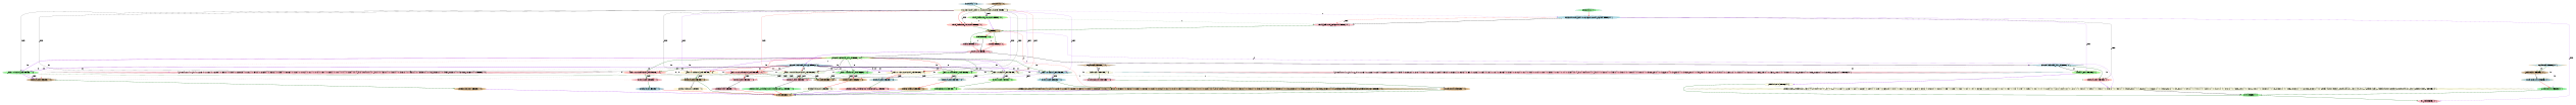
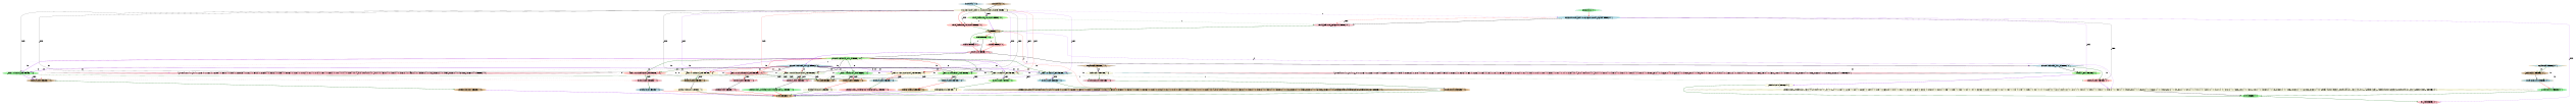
  digraph {
    fontname="Patrick Hand"
    node [color=darkorange fillcolor=lightpink fontname="Patrick Hand" shape=ellipse style=filled]
    edge [color=darkgreen fontname="Patrick Hand" style=bold]
    n1 [color=gray40 fillcolor=lightyellow label="_localctx.exception = re@@@101@@@['1', '1', '0']"]
    n2 [color=teal label="_errHandler.reportError(this,re)@@@102@@@['1', '1', '0']"]
    n3 [fillcolor=tan label="_errHandler.recover(this,re)@@@103@@@['1', '1', '0']"]
    n4 [label="_localctx = new ConstantDefaultContext(_localctx)@@@24@@@['1', '1', '0']"]
    n5 [color=gray40 label="enterOuterAlt(_localctx,3)@@@25@@@['1', '1', '0']"]
    n6 [color=gray40 fillcolor=tan label="return _localctx@@@108@@@['1', '1', '0']"]
    n7 [color=gray40 fillcolor=lightblue label="{setState(567)constant()}@@@26@@@['1', '1', '0']"]
    n8 [color=teal fillcolor=lightyellow label="_localctx = new ParenthesizedExpressionContext(_localctx)@@@87@@@['1', '1', '0']"]
    n9 [color=teal label="enterOuterAlt(_localctx,10)@@@88@@@['1', '1', '0']"]
    n10 [color=teal fillcolor=palegreen label="{setState(582)match(T__0)setState(583)expression()setState(584)match(T__1)}@@@89@@@['1', '1', '0']"]
    n11 [label="enterOuterAlt(_localctx,1)@@@10@@@['0', '0', '1']"]
    n12 [color=gray40 fillcolor=lightyellow label="{setState(310)match(T__0)setState(319)_la = _input.LA(1)if ((((_la) & ~0x3f) == 0 && ((1L << _la) & ((1L << T__0) | (1L << ANALYZE) | (1L << ANALYZED) | (1L << CAST) | (1L << CATALOGS) | (1L << COLUMNS) | (1L << DEBUG) | (1L << EXECUTABLE) | (1L << EXISTS) | (1L << EXPLAIN) | (1L << EXTRACT) | (1L << FALSE) | (1L << FORMAT) | (1L << FUNCTIONS) | (1L << GRAPHVIZ) | (1L << LEFT) | (1L << MAPPED) | (1L << MATCH) | (1L << NOT) | (1L << NULL) | (1L << OPTIMIZED) | (1L << PARSED) | (1L << PHYSICAL) | (1L << PLAN) | (1L << RIGHT) | (1L << RLIKE) | (1L << QUERY) | (1L << SCHEMAS) | (1L << SHOW) | (1L << SYS) | (1L << TABLES))) != 0) || ((((_la - 64)) & ~0x3f) == 0 && ((1L << (_la - 64)) & ((1L << (TEXT - 64)) | (1L << (TRUE - 64)) | (1L << (TYPE - 64)) | (1L << (TYPES - 64)) | (1L << (VERIFY - 64)) | (1L << (FUNCTION_ESC - 64)) | (1L << (DATE_ESC - 64)) | (1L << (TIME_ESC - 64)) | (1L << (TIMESTAMP_ESC - 64)) | (1L << (GUID_ESC - 64)) | (1L << (PLUS - 64)) | (1L << (MINUS - 64)) | (1L << (ASTERISK - 64)) | (1L << (PARAM - 64)) | (1L << (STRING - 64)) | (1L << (INTEGER_VALUE - 64)) | (1L << (DECIMAL_VALUE - 64)) | (1L << (IDENTIFIER - 64)) | (1L << (DIGIT_IDENTIFIER - 64)) | (1L << (QUOTED_IDENTIFIER - 64)) | (1L << (BACKQUOTED_IDENTIFIER - 64)))) != 0)) {{setState(311)expression()setState(316)_errHandler.sync(this)_la = _input.LA(1)while (_la == T__2) {{{setState(312)match(T__2)setState(313)expression()}}setState(318)_errHandler.sync(this)_la = _input.LA(1)}}}setState(321)match(T__1)}@@@11@@@['0', '0', '1']"]
    n13 [color=gray40 fillcolor=palegreen label="{exitRule()}@@@55@@@['0', '0', '1']"]
    n14 [fillcolor=lightblue label="enterOuterAlt(_localctx,7)@@@63@@@['1', '1', '0']"]
    n15 [label="{setState(576)match(T__0)setState(577)query()setState(578)match(T__1)}@@@64@@@['1', '1', '0']"]
    n16 [fillcolor=tan label="{exitRule()}@@@105@@@['1', '1', '0']"]
    n17 [color=gray40 fillcolor=tan label="RecognitionException re@@@100@@@['1', '1', '0']" shape=diamond]
    n18 [color=teal label="{setState(580)identifier()}@@@75@@@['1', '1', '0']"]
    n19 [fillcolor=lightblue label="_errHandler.reportError(this,re)@@@52@@@['0', '0', '1']"]
    n20 [color=teal fillcolor=palegreen label="_errHandler.recover(this,re)@@@53@@@['0', '0', '1']"]
    n21 [color=teal fillcolor=tan label="enterOuterAlt(_localctx,2)@@@18@@@['1', '1', '0']"]
    n22 [fillcolor=lightyellow label="{setState(566)extractExpression()}@@@19@@@['1', '1', '0']"]
    n23 [fillcolor=palegreen label="_localctx = new DereferenceContext(_localctx)@@@80@@@['1', '1', '0']"]
    n24 [fillcolor=lightblue label="enterOuterAlt(_localctx,9)@@@81@@@['1', '1', '0']"]
    n25 [fillcolor=tan label="{setState(581)qualifiedName()}@@@82@@@['1', '1', '0']"]
    n26 [fillcolor=lightyellow label="_localctx = new ExtractContext(_localctx)@@@17@@@['1', '1', '0']"]
    n27 [color=gray40 fillcolor=lightyellow label="{setState(575)functionExpression()}@@@57@@@['1', '1', '0']"]
    n28 [color=teal label="(((_la) & ~0x3f) == 0 && ((1L << _la) & ((1L << T__0) | (1L << ANALYZE) | (1L << ANALYZED) | (1L << CAST) | (1L << CATALOGS) | (1L << COLUMNS) | (1L << DEBUG) | (1L << EXECUTABLE) | (1L << EXISTS) | (1L << EXPLAIN) | (1L << EXTRACT) | (1L << FALSE) | (1L << FORMAT) | (1L << FUNCTIONS) | (1L << GRAPHVIZ) | (1L << LEFT) | (1L << MAPPED) | (1L << MATCH) | (1L << NOT) | (1L << NULL) | (1L << OPTIMIZED) | (1L << PARSED) | (1L << PHYSICAL) | (1L << PLAN) | (1L << RIGHT) | (1L << RLIKE) | (1L << QUERY) | (1L << SCHEMAS) | (1L << SHOW) | (1L << SYS) | (1L << TABLES))) != 0) || ((((_la - 64)) & ~0x3f) == 0 && ((1L << (_la - 64)) & ((1L << (TEXT - 64)) | (1L << (TRUE - 64)) | (1L << (TYPE - 64)) | (1L << (TYPES - 64)) | (1L << (VERIFY - 64)) | (1L << (FUNCTION_ESC - 64)) | (1L << (DATE_ESC - 64)) | (1L << (TIME_ESC - 64)) | (1L << (TIMESTAMP_ESC - 64)) | (1L << (GUID_ESC - 64)) | (1L << (PLUS - 64)) | (1L << (MINUS - 64)) | (1L << (ASTERISK - 64)) | (1L << (PARAM - 64)) | (1L << (STRING - 64)) | (1L << (INTEGER_VALUE - 64)) | (1L << (DECIMAL_VALUE - 64)) | (1L << (IDENTIFIER - 64)) | (1L << (DIGIT_IDENTIFIER - 64)) | (1L << (QUOTED_IDENTIFIER - 64)) | (1L << (BACKQUOTED_IDENTIFIER - 64)))) != 0)@@@16@@@['0', '0', '1']" shape=diamond]
    n29 [color=gray40 fillcolor=tan label="_localctx.exception = re@@@51@@@['0', '0', '1']"]
    n30 [label="_localctx = new ColumnReferenceContext(_localctx)@@@73@@@['1', '1', '0']"]
    n31 [color=teal label="enterOuterAlt(_localctx,8)@@@74@@@['1', '1', '0']"]
    n32 [fillcolor=tan label="{setState(568)match(ASTERISK)}@@@33@@@['1', '1', '0']"]
    n33 [color=gray40 label="return _localctx@@@58@@@['0', '0', '1']"]
    n34 [fillcolor=palegreen label="setState(590)@@@7@@@['1', '0', '0']"]
    n35 [color=teal label="_errHandler.sync(this)@@@8@@@['1', '1', '1']"]
    n36 [color=teal label="setState(323)@@@7@@@['0', '0', '1']"]
    n37 [label="setState(586)@@@7@@@['0', '1', '0']"]
    n38 [fillcolor=palegreen label="getInterpreter().adaptivePredict(_input,82,_ctx)@@@9@@@['1', '0', '0']" shape=diamond]
    n39 [color=gray40 fillcolor=lightblue label="getInterpreter().adaptivePredict(_input,78,_ctx)@@@9@@@['0', '1', '0']" shape=diamond]
    n40 [color=gray40 fillcolor=lightblue label="getInterpreter().adaptivePredict(_input,41,_ctx)@@@9@@@['0', '0', '1']" shape=diamond]
    n41 [label="enterRule(_localctx,58,RULE_primaryExpression)@@@4@@@['0', '1', '0']"]
    n42 [color=teal fillcolor=tan label="int _la@@@5@@@['1', '1', '1']"]
    n43 [color=teal fillcolor=tan label="{setState(572)_la = _input.LA(1)if ((((_la) & ~0x3f) == 0 && ((1L << _la) & ((1L << ANALYZE) | (1L << ANALYZED) | (1L << CATALOGS) | (1L << COLUMNS) | (1L << DEBUG) | (1L << EXECUTABLE) | (1L << EXPLAIN) | (1L << FORMAT) | (1L << FUNCTIONS) | (1L << GRAPHVIZ) | (1L << MAPPED) | (1L << OPTIMIZED) | (1L << PARSED) | (1L << PHYSICAL) | (1L << PLAN) | (1L << RLIKE) | (1L << QUERY) | (1L << SCHEMAS) | (1L << SHOW) | (1L << SYS) | (1L << TABLES))) != 0) || ((((_la - 64)) & ~0x3f) == 0 && ((1L << (_la - 64)) & ((1L << (TEXT - 64)) | (1L << (TYPE - 64)) | (1L << (TYPES - 64)) | (1L << (VERIFY - 64)) | (1L << (IDENTIFIER - 64)) | (1L << (DIGIT_IDENTIFIER - 64)) | (1L << (QUOTED_IDENTIFIER - 64)) | (1L << (BACKQUOTED_IDENTIFIER - 64)))) != 0)) {{setState(569)qualifiedName()setState(570)match(DOT)}}setState(574)match(ASTERISK)}@@@40@@@['1', '1', '0']"]
    n44 [color=gray40 fillcolor=palegreen label="_localctx = new FunctionContext(_localctx)@@@55@@@['1', '1', '0']"]
    n45 [fillcolor=tan label="enterOuterAlt(_localctx,6)@@@56@@@['1', '1', '0']"]
    n46 [fillcolor=lightyellow label="_localctx = new SubqueryExpressionContext(_localctx)@@@62@@@['1', '1', '0']"]
    n47 [color=gray40 label="(((_la) & ~0x3f) == 0 && ((1L << _la) & ((1L << ANALYZE) | (1L << ANALYZED) | (1L << CATALOGS) | (1L << COLUMNS) | (1L << DEBUG) | (1L << EXECUTABLE) | (1L << EXPLAIN) | (1L << FORMAT) | (1L << FUNCTIONS) | (1L << GRAPHVIZ) | (1L << MAPPED) | (1L << OPTIMIZED) | (1L << PARSED) | (1L << PHYSICAL) | (1L << PLAN) | (1L << RLIKE) | (1L << QUERY) | (1L << SCHEMAS) | (1L << SHOW) | (1L << SYS) | (1L << TABLES))) != 0) || ((((_la - 64)) & ~0x3f) == 0 && ((1L << (_la - 64)) & ((1L << (TEXT - 64)) | (1L << (TYPE - 64)) | (1L << (TYPES - 64)) | (1L << (VERIFY - 64)) | (1L << (IDENTIFIER - 64)) | (1L << (DIGIT_IDENTIFIER - 64)) | (1L << (QUOTED_IDENTIFIER - 64)) | (1L << (BACKQUOTED_IDENTIFIER - 64)))) != 0)@@@43@@@['1', '1', '0']" shape=diamond]
    n48 [color=teal fillcolor=lightblue label="enterOuterAlt(_localctx,5)@@@39@@@['1', '1', '0']"]
    n49 [fillcolor=lightblue label="_localctx = new StarContext(_localctx)@@@38@@@['1', '1', '0']"]
    n50 [fillcolor=palegreen label="enterOuterAlt(_localctx,1)@@@11@@@['1', '1', '0']"]
    n51 [color=gray40 fillcolor=palegreen label="_localctx = new StarContext(_localctx)@@@31@@@['1', '1', '0']"]
    n52 [color=teal fillcolor=lightyellow label="_localctx = new CastContext(_localctx)@@@10@@@['1', '1', '0']"]
    n53 [color=gray40 fillcolor=tan label="enterOuterAlt(_localctx,4)@@@32@@@['1', '1', '0']"]
-   n54 [fillcolor=palegreen label="{setState(565)castExpression()}@@@12@@@['1', '1', '0']"]
+   n54 [fillcolor=lightyellow label="{setState(565)castExpression()}@@@12@@@['1', '1', '0']"]
    n55 [fillcolor=palegreen label="enterOuterAlt(_localctx,2)@@@42@@@['0', '0', '1']"]
    n56 [color=gray40 fillcolor=lightyellow label="{setState(322)expression()}@@@43@@@['0', '0', '1']"]
    n57 [color=gray40 fillcolor=lightyellow label="PrimaryExpressionContext _localctx = new PrimaryExpressionContext(_ctx,getState())@@@3@@@['1', '1', '0']"]
    n58 [color=teal fillcolor=lightblue label="GroupingExpressionsContext _localctx = new GroupingExpressionsContext(_ctx,getState())@@@3@@@['0', '0', '1']"]
    n59 [fillcolor=palegreen label="enterRule(_localctx,56,RULE_primaryExpression)@@@4@@@['1', '0', '0']"]
    n60 [color=teal label="enterRule(_localctx,24,RULE_groupingExpressions)@@@4@@@['0', '0', '1']"]
    n61 [fillcolor=lightblue label="RecognitionException re@@@50@@@['0', '0', '1']" shape=diamond]
    n62 [color=gray40 fillcolor=lightblue label="primaryExpression['1', '0', '0']" shape=diamond]
    n63 [color=teal fillcolor=palegreen label="groupingExpressions['0', '0', '1']" shape=diamond]
    n64 [color=gray40 fillcolor=tan label="primaryExpression['0', '1', '0']" shape=diamond]
    n1 -> n2
    n2 -> n3
    n3 -> n16
    n4 -> n5
    n4 -> n5 [color=black label=_localctx style=solid]
    n4 -> n6 [color=black label=_localctx style=solid]
    n5 -> n7
    n7 -> n16 [color=red]
    n8 -> n6 [color=black label=_localctx style=solid]
    n8 -> n9 [color=red]
    n8 -> n9 [label=_localctx style=solid]
    n9 -> n10 [color=black]
    n10 -> n16 [color=red]
    n11 -> n12 [color=purple]
    n12 -> n13 [color=black]
    n13 -> n33
    n14 -> n15
    n15 -> n16 [color=purple]
    n17 -> n1 [color=purple label=true style=dotted]
    n17 -> n1 [color=black]
    n17 -> n2 [label=true style=dotted]
    n17 -> n3 [color=purple label=0 style=dotted]
    n18 -> n16 [color=red]
    n19 -> n20 [color=red]
    n20 -> n13
    n21 -> n22 [color=black]
-   n21 -> n16
+   n22 -> n16
    n23 -> n6 [label=_localctx style=solid]
    n23 -> n24
    n23 -> n24 [color=red label=_localctx style=solid]
    n24 -> n25 [color=red]
    n25 -> n16 [color=purple]
    n26 -> n6 [label=_localctx style=solid]
    n26 -> n21
    n26 -> n21 [label=_localctx style=solid]
    n27 -> n16
    n29 -> n19 [color=black]
    n30 -> n6 [label=_localctx style=solid]
    n30 -> n31 [color=black label=_localctx style=solid]
    n30 -> n31 [color=red]
    n31 -> n18 [color=black]
    n32 -> n16 [color=purple]
    n34 -> n35 [color=black]
    n34 -> n36 [color=black label=0 style=dashed]
    n34 -> n37 [color=red label=0 style=dashed]
    n35 -> n38 [color=black]
    n35 -> n39 [color=purple]
    n35 -> n40 [color=black]
    n36 -> n35 [color=red]
    n37 -> n35 [color=red]
    n38 -> n4
    n38 -> n4 [color=purple label=true style=dotted]
    n38 -> n5 [color=red label=true style=dotted]
    n38 -> n8 [color=red label=true style=dotted]
    n38 -> n8 [color=black]
    n38 -> n9 [color=red label=true style=dotted]
    n38 -> n14 [color=purple label=true style=dotted]
    n38 -> n21 [label=true style=dotted]
    n38 -> n23
    n38 -> n23 [label=true style=dotted]
    n38 -> n24 [color=black label=true style=dotted]
    n38 -> n26 [color=red label=true style=dotted]
    n38 -> n26 [color=purple]
    n38 -> n30 [color=red label=true style=dotted]
    n38 -> n30 [color=red]
    n38 -> n31 [color=red label=true style=dotted]
    n38 -> n39 [color=purple label=0 style=dashed]
    n38 -> n40 [color=purple label=0 style=dashed]
    n38 -> n44 [color=black label=true style=dotted]
    n38 -> n44
    n38 -> n45 [color=red label=true style=dotted]
    n38 -> n46 [color=red label=true style=dotted]
    n38 -> n46 [color=red]
    n38 -> n47 [color=purple label=true style=dotted]
    n38 -> n48 [color=red label=true style=dotted]
    n38 -> n49 [label=true style=dotted]
    n38 -> n49
    n38 -> n50 [color=black label=true style=dotted]
    n38 -> n51 [color=purple label=true style=dotted]
    n38 -> n51 [color=purple]
    n38 -> n52 [color=black label=true style=dotted]
    n38 -> n52 [color=purple]
    n38 -> n53 [color=red label=true style=dotted]
    n39 -> n4
    n39 -> n4 [color=red label=true style=dotted]
    n39 -> n5 [color=red label=true style=dotted]
    n39 -> n8 [color=red]
    n39 -> n8 [color=black label=true style=dotted]
    n39 -> n9 [color=purple label=true style=dotted]
    n39 -> n14 [label=true style=dotted]
    n39 -> n21 [color=black label=true style=dotted]
    n39 -> n23 [label=true style=dotted]
    n39 -> n23 [color=black]
    n39 -> n24 [label=true style=dotted]
    n39 -> n26 [color=black label=true style=dotted]
    n39 -> n26 [color=red]
    n39 -> n30 [color=red label=true style=dotted]
    n39 -> n30 [color=black]
    n39 -> n31 [color=red label=true style=dotted]
    n39 -> n44 [color=purple label=true style=dotted]
    n39 -> n44 [color=black]
    n39 -> n45 [label=true style=dotted]
    n39 -> n46 [color=black label=true style=dotted]
    n39 -> n46 [color=purple]
    n39 -> n47 [color=black label=true style=dotted]
    n39 -> n48 [label=true style=dotted]
    n39 -> n49 [color=purple]
    n39 -> n49 [label=true style=dotted]
    n39 -> n50 [color=black label=true style=dotted]
    n39 -> n51 [color=black label=true style=dotted]
    n39 -> n51 [color=purple]
    n39 -> n52 [color=black]
    n39 -> n52 [color=black label=true style=dotted]
    n39 -> n53 [color=black label=true style=dotted]
    n40 -> n11 [color=black label=true style=dotted]
    n40 -> n11
    n40 -> n28 [color=red label=true style=dotted]
    n40 -> n55 [label=true style=dotted]
    n40 -> n55 [color=black]
    n41 -> n42
    n42 -> n12 [color=purple label=_la style=solid]
    n42 -> n34 [color=red]
    n42 -> n36
    n42 -> n37
    n42 -> n43 [color=red label=_la style=solid]
    n43 -> n16 [color=purple]
    n44 -> n6 [label=_localctx style=solid]
    n44 -> n45 [color=purple label=_localctx style=solid]
    n44 -> n45 [color=red]
    n45 -> n27 [color=red]
    n46 -> n6 [label=_localctx style=solid]
    n46 -> n14 [color=red label=_localctx style=solid]
    n46 -> n14 [color=red]
    n48 -> n43
    n49 -> n6 [color=purple label=_localctx style=solid]
    n49 -> n48 [color=purple]
    n49 -> n48 [color=black label=_localctx style=solid]
    n50 -> n54
    n51 -> n6 [label=_localctx style=solid]
    n51 -> n53 [color=purple]
    n51 -> n53 [color=purple label=_localctx style=solid]
    n52 -> n6 [label=_localctx style=solid]
    n52 -> n11 [label=0 style=dashed]
    n52 -> n50 [color=purple]
    n52 -> n50 [label=_localctx style=solid]
    n53 -> n32
    n54 -> n16
    n55 -> n56 [color=purple]
    n56 -> n13
    n57 -> n4 [color=black label=_localctx style=solid]
    n57 -> n8 [color=red label=_localctx style=solid]
    n57 -> n23 [color=purple label=_localctx style=solid]
    n57 -> n26 [color=black label=_localctx style=solid]
    n57 -> n30 [color=purple label=_localctx style=solid]
    n57 -> n41 [color=red]
    n57 -> n41 [color=black label=_localctx style=solid]
    n57 -> n44 [color=purple label=_localctx style=solid]
    n57 -> n46 [color=black label=_localctx style=solid]
    n57 -> n49 [color=purple label=_localctx style=solid]
    n57 -> n51 [color=black label=_localctx style=solid]
    n57 -> n52 [color=red label=_localctx style=solid]
    n57 -> n58 [color=purple label=0 style=dashed]
    n57 -> n59 [color=black]
    n57 -> n59 [color=purple label=_localctx style=solid]
    n58 -> n11 [color=black label=_localctx style=solid]
    n58 -> n33 [color=purple label=_localctx style=solid]
    n58 -> n55 [color=purple label=_localctx style=solid]
    n58 -> n60 [color=red label=_localctx style=solid]
    n58 -> n60 [color=black]
    n59 -> n41 [label=0 style=dashed]
    n59 -> n42 [color=purple]
    n59 -> n60 [label=0 style=dashed]
    n60 -> n42
    n61 -> n19 [label=true style=dotted]
    n61 -> n20 [color=purple label=true style=dotted]
    n61 -> n29 [label=true style=dotted]
    n61 -> n29
    n62 -> n57
    n63 -> n58 [color=red]
    n64 -> n57 [color=black]
  }
